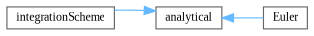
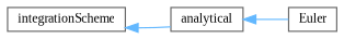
  digraph {
    fontname="Liberation Serif"
    rankdir=LR
    node [color=grey40 fillcolor=white fontname="Liberation Serif" fontsize=10 shape=box style=filled]
    edge [color=steelblue1 dir=back fontname="Liberation Serif" fontsize=10 labelfontname=Helvetica labelfontsize=10 style=solid]
    n1 [height=0.2 label=integrationScheme width=0.4]
    n2 [height=0.2 label=analytical width=0.4]
    n3 [height=0.2 label=Euler width=0.4]
-   n2 -> n1
+   n1 -> n2
    n2 -> n3
  }
